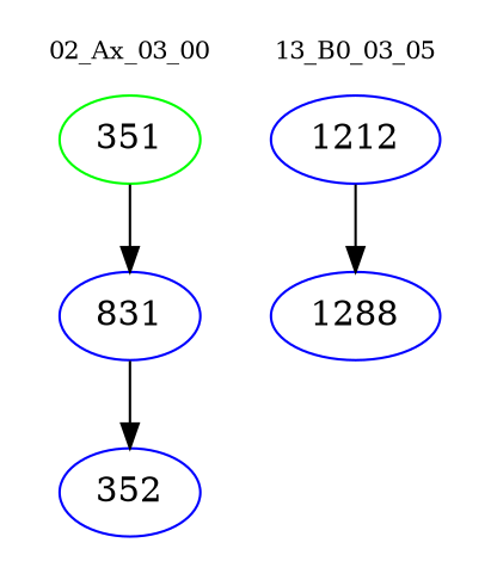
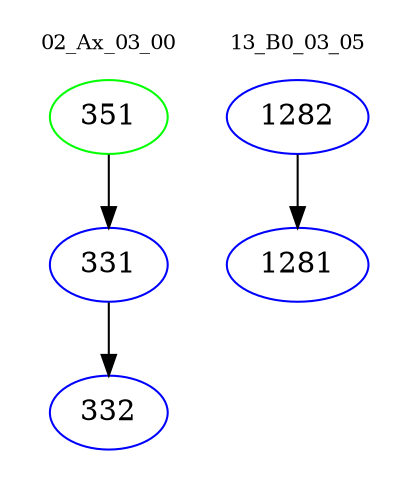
  digraph {
    node [color=blue]
    edge [color=black]
    n1 [color=green label=351]
-   n2 [label=831]
-   n3 [label=352]
-   n4 [label=1212]
-   n5 [label=1288]
+   n2 [label=331]
+   n3 [label=332]
+   n4 [label=1282]
+   n5 [label=1281]
    subgraph cluster_1 {
      color=white
      fontsize=10
      label="02_Ax_03_00"
      n1
      n2
      n3
    }
    subgraph cluster_2 {
      color=white
      fontsize=10
      label="13_B0_03_05"
      n4
      n5
    }
    n1 -> n2
    n2 -> n3
    n4 -> n5
  }
